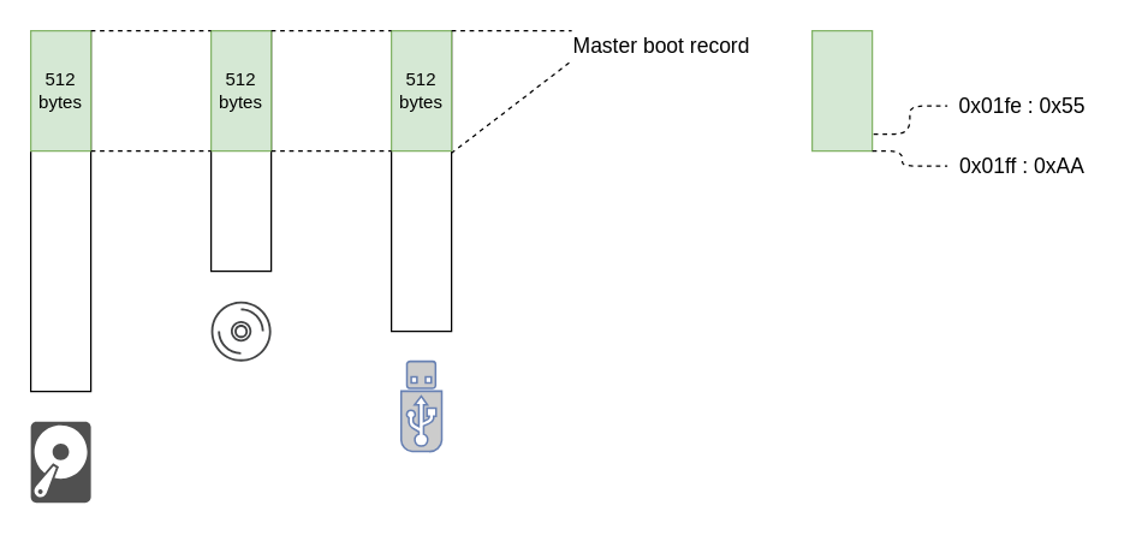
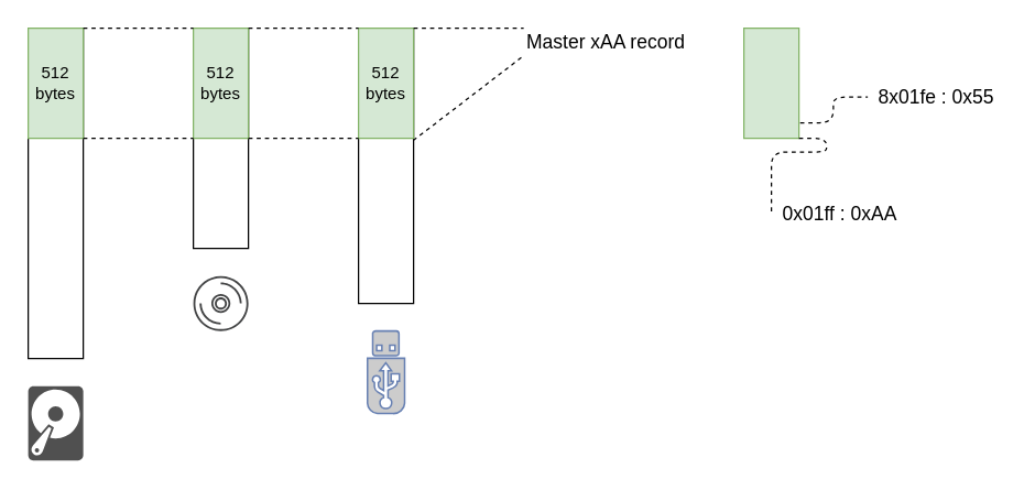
  <mxCell id="0" />
  <mxCell id="1" parent="0" />
  <mxCell id="2" value="" style="pointerEvents=1;shadow=0;dashed=0;html=1;strokeColor=none;fillColor=#505050;labelPosition=center;verticalLabelPosition=bottom;verticalAlign=top;outlineConnect=0;align=center;shape=mxgraph.office.devices.hard_disk;" vertex="1" parent="1"><mxGeometry x="20" y="280" width="40" height="54" as="geometry" /></mxCell>
  <mxCell id="3" value="" style="rounded=0;whiteSpace=wrap;html=1;" vertex="1" parent="1"><mxGeometry x="20" y="20" width="40" height="240" as="geometry" /></mxCell>
  <mxCell id="4" value="" style="rounded=0;whiteSpace=wrap;html=1;fillColor=#d5e8d4;strokeColor=#82b366;" vertex="1" parent="1"><mxGeometry x="20" y="20" width="40" height="80" as="geometry" /></mxCell>
- <mxCell id="5" value="Master boot record" style="text;html=1;strokeColor=none;fillColor=none;align=center;verticalAlign=middle;whiteSpace=wrap;rounded=0;fontSize=14;" vertex="1" parent="1"><mxGeometry x="380" y="20" width="120" height="20" as="geometry" /></mxCell>
+ <mxCell id="5" value="Master xAA record" style="text;html=1;strokeColor=none;fillColor=none;align=center;verticalAlign=middle;whiteSpace=wrap;rounded=0;fontSize=14;" vertex="1" parent="1"><mxGeometry x="380" y="20" width="120" height="20" as="geometry" /></mxCell>
  <mxCell id="6" value="" style="rounded=0;whiteSpace=wrap;html=1;" vertex="1" parent="1"><mxGeometry x="140" y="20" width="40" height="160" as="geometry" /></mxCell>
  <mxCell id="7" value="" style="rounded=0;whiteSpace=wrap;html=1;fillColor=#d5e8d4;strokeColor=#82b366;" vertex="1" parent="1"><mxGeometry x="140" y="20" width="40" height="80" as="geometry" /></mxCell>
  <mxCell id="8" value="" style="rounded=0;whiteSpace=wrap;html=1;" vertex="1" parent="1"><mxGeometry x="260" y="20" width="40" height="200" as="geometry" /></mxCell>
  <mxCell id="9" value="" style="rounded=0;whiteSpace=wrap;html=1;fillColor=#d5e8d4;strokeColor=#82b366;" vertex="1" parent="1"><mxGeometry x="260" y="20" width="40" height="80" as="geometry" /></mxCell>
  <mxCell id="10" value="" style="pointerEvents=1;shadow=0;dashed=0;html=1;strokeColor=none;fillColor=#434445;aspect=fixed;labelPosition=center;verticalLabelPosition=bottom;verticalAlign=top;align=center;outlineConnect=0;shape=mxgraph.vvd.cd;" vertex="1" parent="1"><mxGeometry x="140" y="200" width="40" height="40" as="geometry" /></mxCell>
  <mxCell id="11" value="" style="fontColor=#0066CC;verticalAlign=top;verticalLabelPosition=bottom;labelPosition=center;align=center;html=1;outlineConnect=0;fillColor=#CCCCCC;strokeColor=#6881B3;gradientColor=none;gradientDirection=north;strokeWidth=2;shape=mxgraph.networks.usb_stick;" vertex="1" parent="1"><mxGeometry x="266.5" y="240" width="27" height="60" as="geometry" /></mxCell>
  <mxCell id="12" value="" style="endArrow=none;dashed=1;html=1;exitX=1;exitY=0;exitDx=0;exitDy=0;entryX=0;entryY=0;entryDx=0;entryDy=0;" edge="1" parent="1" source="4" target="7"><mxGeometry width="50" height="50" relative="1" as="geometry"><mxPoint x="-50" y="0" as="sourcePoint" /><mxPoint x="0" y="-50" as="targetPoint" /></mxGeometry></mxCell>
  <mxCell id="13" value="" style="endArrow=none;dashed=1;html=1;exitX=1;exitY=0;exitDx=0;exitDy=0;entryX=0;entryY=0;entryDx=0;entryDy=0;" edge="1" parent="1" source="7" target="9"><mxGeometry width="50" height="50" relative="1" as="geometry"><mxPoint x="70" y="30" as="sourcePoint" /><mxPoint x="150" y="30" as="targetPoint" /></mxGeometry></mxCell>
  <mxCell id="14" value="" style="endArrow=none;dashed=1;html=1;exitX=1;exitY=1;exitDx=0;exitDy=0;entryX=0;entryY=1;entryDx=0;entryDy=0;" edge="1" parent="1" source="4" target="7"><mxGeometry width="50" height="50" relative="1" as="geometry"><mxPoint x="80" y="40" as="sourcePoint" /><mxPoint x="160" y="40" as="targetPoint" /></mxGeometry></mxCell>
  <mxCell id="15" value="" style="endArrow=none;dashed=1;html=1;exitX=1;exitY=1;exitDx=0;exitDy=0;entryX=0;entryY=1;entryDx=0;entryDy=0;" edge="1" parent="1" source="7" target="9"><mxGeometry width="50" height="50" relative="1" as="geometry"><mxPoint x="90" y="50" as="sourcePoint" /><mxPoint x="170" y="50" as="targetPoint" /></mxGeometry></mxCell>
  <mxCell id="16" value="" style="endArrow=none;dashed=1;html=1;fontSize=14;entryX=0;entryY=1;entryDx=0;entryDy=0;exitX=0.993;exitY=0.408;exitDx=0;exitDy=0;exitPerimeter=0;" edge="1" parent="1" source="8" target="5"><mxGeometry width="50" height="50" relative="1" as="geometry"><mxPoint x="530" y="110" as="sourcePoint" /><mxPoint x="580" y="60" as="targetPoint" /></mxGeometry></mxCell>
  <mxCell id="17" value="" style="endArrow=none;dashed=1;html=1;fontSize=14;exitX=1;exitY=0;exitDx=0;exitDy=0;entryX=0;entryY=0;entryDx=0;entryDy=0;" edge="1" parent="1" source="9" target="5"><mxGeometry width="50" height="50" relative="1" as="geometry"><mxPoint x="470" y="220" as="sourcePoint" /><mxPoint x="520" y="170" as="targetPoint" /></mxGeometry></mxCell>
  <mxCell id="18" value="512 bytes" style="text;html=1;strokeColor=none;fillColor=none;align=center;verticalAlign=middle;whiteSpace=wrap;rounded=0;fontSize=12;" vertex="1" parent="1"><mxGeometry x="20" y="50" width="40" height="20" as="geometry" /></mxCell>
  <mxCell id="19" value="512 bytes" style="text;html=1;strokeColor=none;fillColor=none;align=center;verticalAlign=middle;whiteSpace=wrap;rounded=0;fontSize=12;" vertex="1" parent="1"><mxGeometry x="140" y="50" width="40" height="20" as="geometry" /></mxCell>
  <mxCell id="20" value="512 bytes" style="text;html=1;strokeColor=none;fillColor=none;align=center;verticalAlign=middle;whiteSpace=wrap;rounded=0;fontSize=12;" vertex="1" parent="1"><mxGeometry x="260" y="50" width="40" height="20" as="geometry" /></mxCell>
  <mxCell id="21" value="" style="rounded=0;whiteSpace=wrap;html=1;fillColor=#d5e8d4;strokeColor=#82b366;" vertex="1" parent="1"><mxGeometry x="540" y="20" width="40" height="80" as="geometry" /></mxCell>
  <mxCell id="22" value="" style="endArrow=none;dashed=1;html=1;fontSize=12;exitX=1.022;exitY=0.859;exitDx=0;exitDy=0;exitPerimeter=0;entryX=0;entryY=0.5;entryDx=0;entryDy=0;edgeStyle=orthogonalEdgeStyle;" edge="1" parent="1" source="21" target="23"><mxGeometry width="50" height="50" relative="1" as="geometry"><mxPoint x="720" y="120" as="sourcePoint" /><mxPoint x="620" y="89" as="targetPoint" /></mxGeometry></mxCell>
- <mxCell id="23" value="0x01fe : 0x55" style="text;html=1;strokeColor=none;fillColor=none;align=center;verticalAlign=middle;whiteSpace=wrap;rounded=0;fontSize=14;" vertex="1" parent="1"><mxGeometry x="630" y="60" width="100" height="20" as="geometry" /></mxCell>
- <mxCell id="24" value="0x01ff&amp;nbsp;: 0xAA" style="text;html=1;strokeColor=none;fillColor=none;align=center;verticalAlign=middle;whiteSpace=wrap;rounded=0;fontSize=14;" vertex="1" parent="1"><mxGeometry x="630" y="100" width="100" height="20" as="geometry" /></mxCell>
+ <mxCell id="23" value="8x01fe : 0x55" style="text;html=1;strokeColor=none;fillColor=none;align=center;verticalAlign=middle;whiteSpace=wrap;rounded=0;fontSize=14;" vertex="1" parent="1"><mxGeometry x="630" y="60" width="100" height="20" as="geometry" /></mxCell>
+ <mxCell id="24" value="0x01ff&amp;nbsp;: 0xAA" style="text;html=1;strokeColor=none;fillColor=none;align=center;verticalAlign=middle;whiteSpace=wrap;rounded=0;fontSize=14;" vertex="1" parent="1"><mxGeometry x="560" y="145" width="100" height="20" as="geometry" /></mxCell>
  <mxCell id="25" value="" style="endArrow=none;dashed=1;html=1;fontSize=12;exitX=1;exitY=1;exitDx=0;exitDy=0;entryX=0;entryY=0.5;entryDx=0;entryDy=0;edgeStyle=orthogonalEdgeStyle;" edge="1" parent="1" source="21" target="24"><mxGeometry width="50" height="50" relative="1" as="geometry"><mxPoint x="590.88" y="98.72" as="sourcePoint" /><mxPoint x="640" y="80" as="targetPoint" /><Array as="points"><mxPoint x="600" y="100" /><mxPoint x="600" y="110" /></Array></mxGeometry></mxCell>
